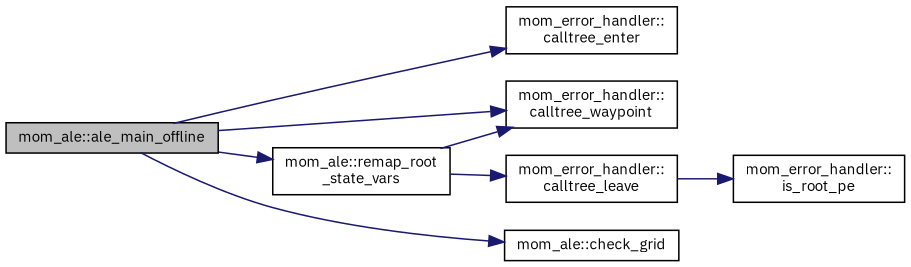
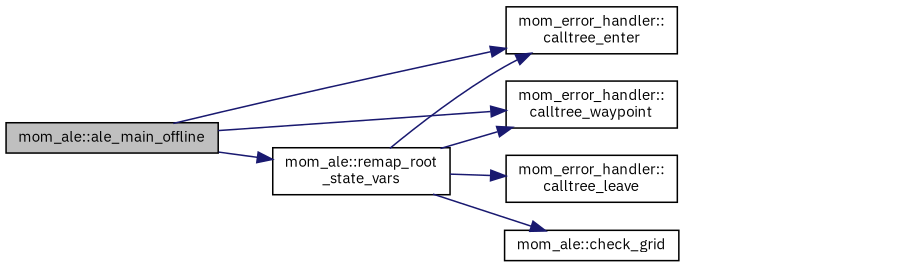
  digraph {
    fontname="IBM Plex Sans"
    rankdir=LR
    node [color=black fillcolor=white fontname="IBM Plex Sans" fontsize=10 shape=record style=filled]
    edge [color=midnightblue fontname="IBM Plex Sans" fontsize=10 labelfontname=Helvetica labelfontsize=10 style=solid]
    n1 [fillcolor=grey75 fontcolor=black height=0.2 label="mom_ale::ale_main_offline" width=0.4]
    n2 [height=0.2 label="mom_error_handler::\lcalltree_enter" width=0.4]
    n3 [height=0.2 label="mom_error_handler::\lcalltree_waypoint" width=0.4]
    n4 [height=0.2 label="mom_ale::check_grid" width=0.4]
    n5 [height=0.2 label="mom_ale::remap_root\l_state_vars" width=0.4]
    n6 [height=0.2 label="mom_error_handler::\lcalltree_leave" width=0.4]
-   n7 [height=0.2 label="mom_error_handler::\lis_root_pe" width=0.4]
    n1 -> n2
    n1 -> n3
-   n1 -> n4
+   n5 -> n4
    n1 -> n5
+   n5 -> n2
    n5 -> n3
    n5 -> n6
-   n6 -> n7
  }
